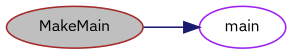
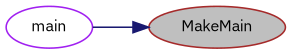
  digraph {
    rankdir=RL
    fontname="IBM Plex Sans"
    node [fontname="IBM Plex Sans" fontsize=10 shape=ellipse style=filled]
    n1 [color=brown fillcolor=grey75 fontcolor=black height=0.2 label=MakeMain width=0.4]
    n2 [color=purple fillcolor=white height=0.2 label=main width=0.4]
-   n2 -> n1 [color=midnightblue dir=back fontname="IBM Plex Sans" fontsize=10 labelfontname=Helvetica labelfontsize=10 style=solid]
+   n1 -> n2 [color=midnightblue dir=back fontname="IBM Plex Sans" fontsize=10 labelfontname=Helvetica labelfontsize=10 style=solid]
  }
